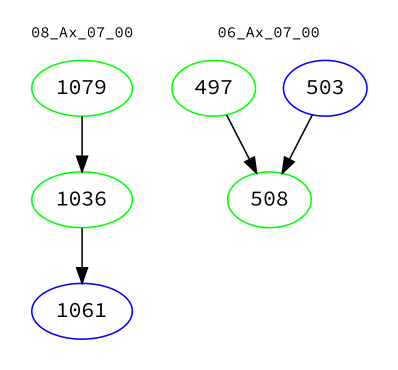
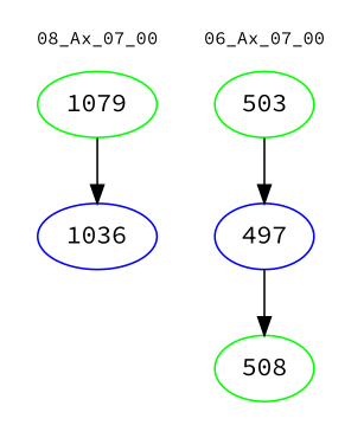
  digraph {
    fontname="Source Code Pro"
    node [color=green fontname="Source Code Pro"]
    edge [color=black fontname="Source Code Pro"]
    n1 [label=1079]
-   n2 [label=1036]
-   n3 [color=blue label=1061]
-   n4 [color=blue label=503]
-   n5 [label=497]
+   n2 [color=blue label=1036]
+   n4 [label=503]
+   n5 [color=blue label=497]
    n6 [label=508]
    subgraph cluster_1 {
      color=white
      fontsize=10
      label="08_Ax_07_00"
      n1
      n2
-     n3
    }
    subgraph cluster_2 {
      color=white
      fontsize=10
      label="06_Ax_07_00"
      n4
      n5
      n6
    }
    n1 -> n2
-   n2 -> n3
-   n4 -> n6
+   n4 -> n5
    n5 -> n6
  }
